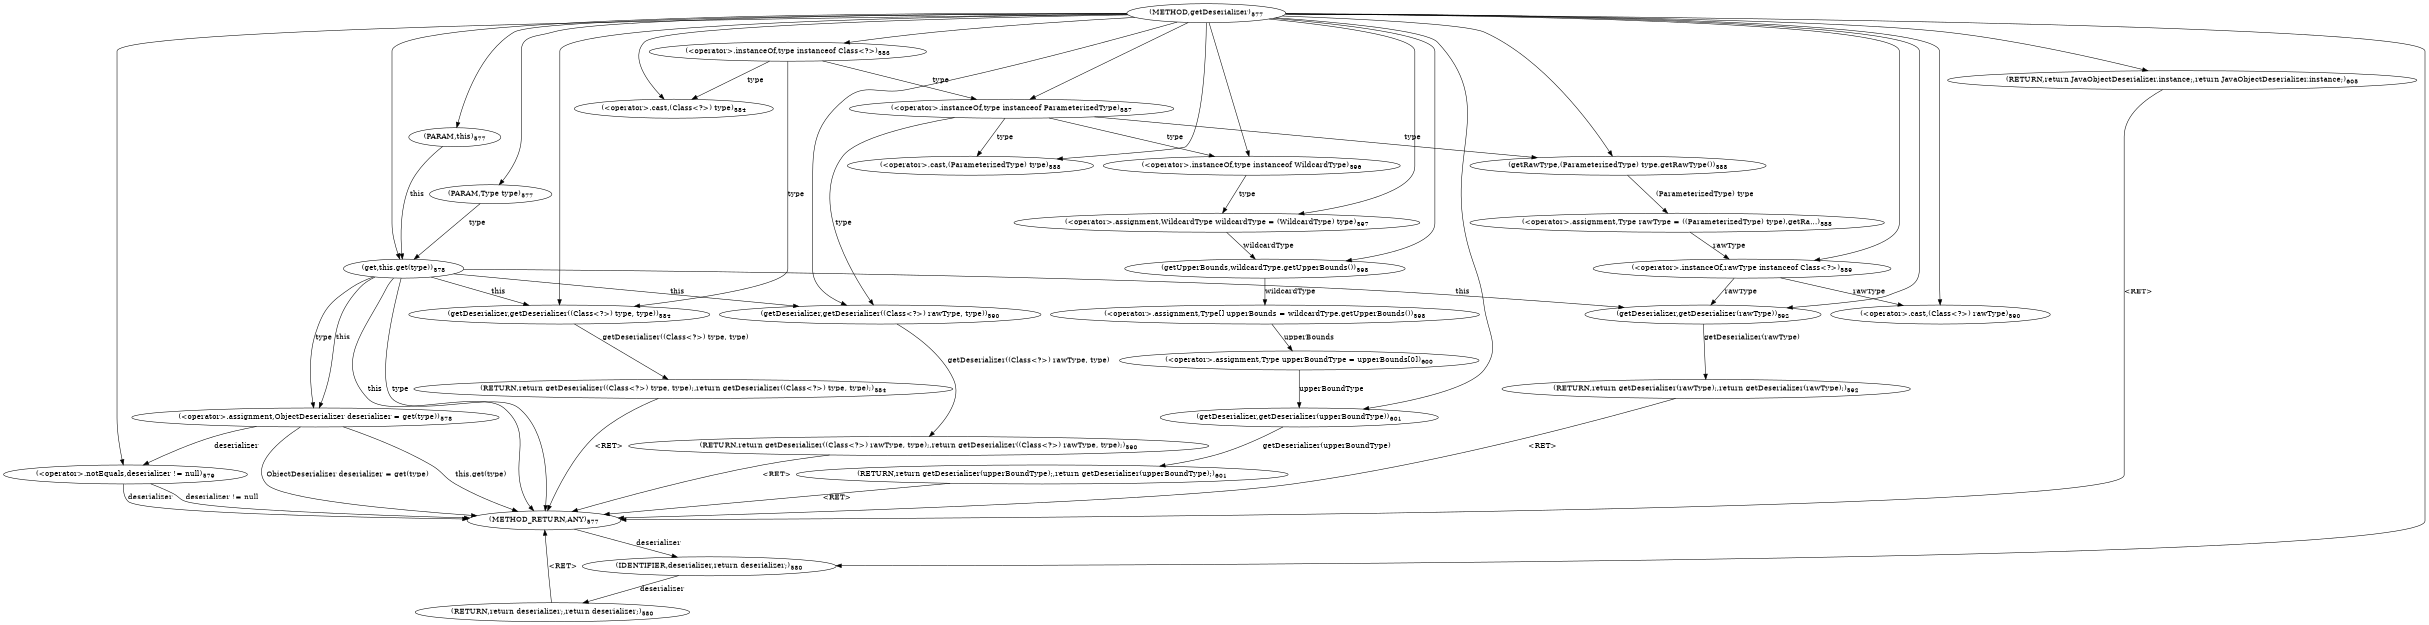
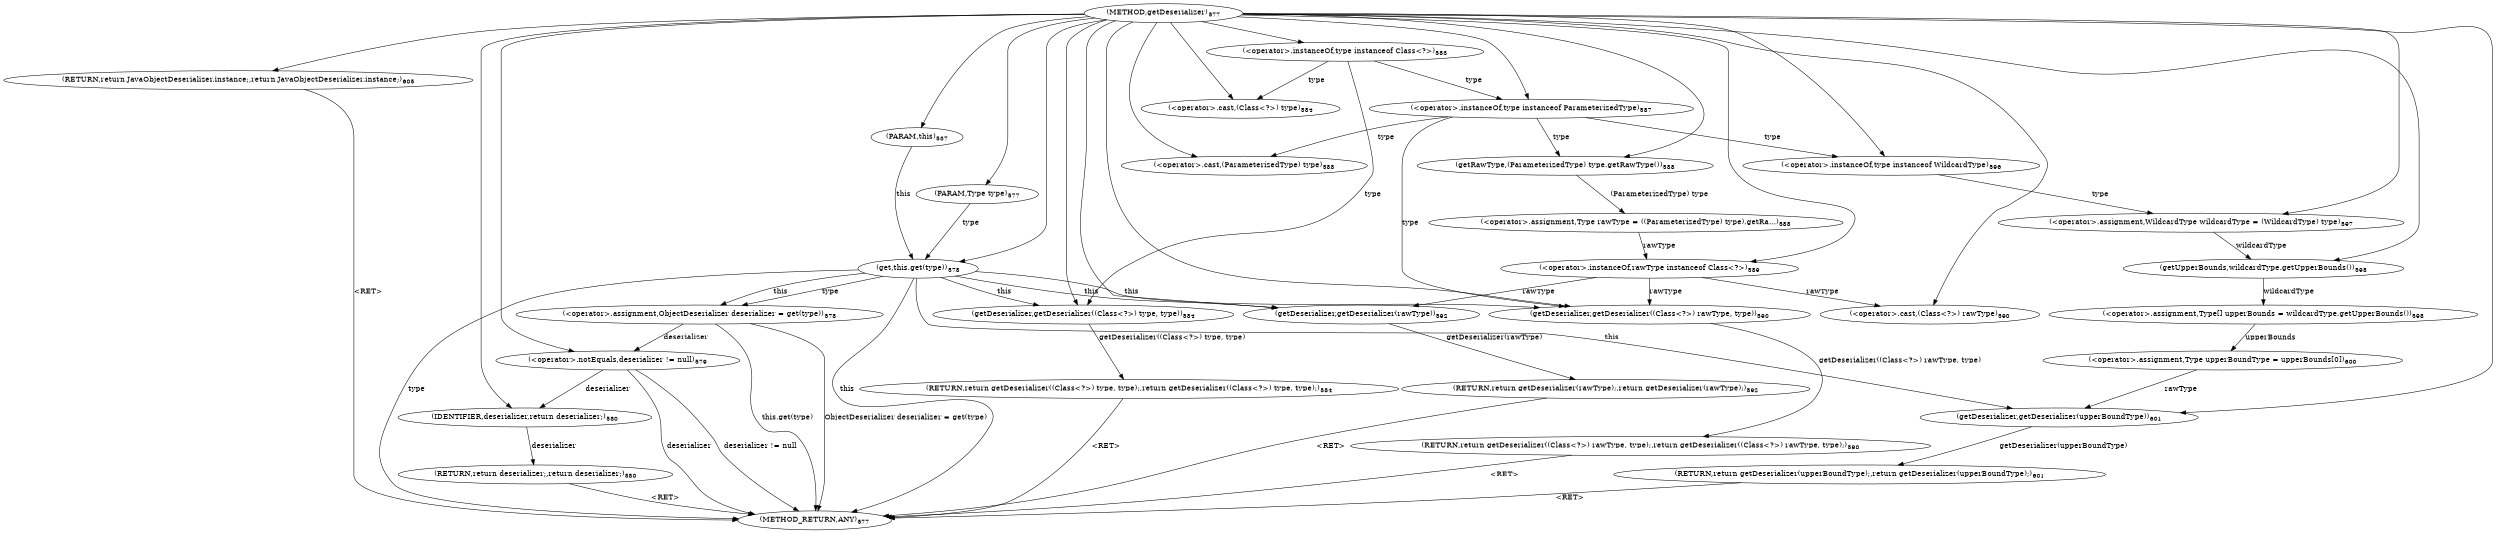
  digraph {
    n1 [label=<(METHOD,getDeserializer)<SUB>577</SUB>>]
-   n2 [label=<(PARAM,this)<SUB>577</SUB>>]
+   n2 [label=<(PARAM,this)<SUB>537</SUB>>]
    n3 [label=<(PARAM,Type type)<SUB>577</SUB>>]
    n4 [label=<(RETURN,return JavaObjectDeserializer.instance;,return JavaObjectDeserializer.instance;)<SUB>605</SUB>>]
    n5 [label=<(&lt;operator&gt;.notEquals,deserializer != null)<SUB>579</SUB>>]
    n6 [label=<(&lt;operator&gt;.instanceOf,type instanceof Class&lt;?&gt;)<SUB>583</SUB>>]
    n7 [label=<(&lt;operator&gt;.instanceOf,type instanceof ParameterizedType)<SUB>587</SUB>>]
    n8 [label=<(&lt;operator&gt;.instanceOf,type instanceof WildcardType)<SUB>596</SUB>>]
    n9 [label=<(get,this.get(type))<SUB>578</SUB>>]
    n10 [label=<(&lt;operator&gt;.assignment,WildcardType wildcardType = (WildcardType) type)<SUB>597</SUB>>]
    n11 [label=<(IDENTIFIER,deserializer,return deserializer;)<SUB>580</SUB>>]
    n12 [label=<(getDeserializer,getDeserializer((Class&lt;?&gt;) type, type))<SUB>584</SUB>>]
    n13 [label=<(&lt;operator&gt;.instanceOf,rawType instanceof Class&lt;?&gt;)<SUB>589</SUB>>]
    n14 [label=<(getRawType,(ParameterizedType) type.getRawType())<SUB>588</SUB>>]
    n15 [label=<(getUpperBounds,wildcardType.getUpperBounds())<SUB>598</SUB>>]
    n16 [label=<(&lt;operator&gt;.cast,(Class&lt;?&gt;) type)<SUB>584</SUB>>]
    n17 [label=<(&lt;operator&gt;.cast,(ParameterizedType) type)<SUB>588</SUB>>]
    n18 [label=<(getDeserializer,getDeserializer((Class&lt;?&gt;) rawType, type))<SUB>590</SUB>>]
    n19 [label=<(getDeserializer,getDeserializer(upperBoundType))<SUB>601</SUB>>]
    n20 [label=<(getDeserializer,getDeserializer(rawType))<SUB>592</SUB>>]
    n21 [label=<(&lt;operator&gt;.cast,(Class&lt;?&gt;) rawType)<SUB>590</SUB>>]
    n22 [label=<(METHOD_RETURN,ANY)<SUB>577</SUB>>]
    n23 [label=<(&lt;operator&gt;.assignment,ObjectDeserializer deserializer = get(type))<SUB>578</SUB>>]
    n24 [label=<(RETURN,return deserializer;,return deserializer;)<SUB>580</SUB>>]
    n25 [label=<(RETURN,return getDeserializer((Class&lt;?&gt;) type, type);,return getDeserializer((Class&lt;?&gt;) type, type);)<SUB>584</SUB>>]
    n26 [label=<(&lt;operator&gt;.assignment,Type rawType = ((ParameterizedType) type).getRa...)<SUB>588</SUB>>]
    n27 [label=<(&lt;operator&gt;.assignment,Type[] upperBounds = wildcardType.getUpperBounds())<SUB>598</SUB>>]
    n28 [label=<(RETURN,return getDeserializer((Class&lt;?&gt;) rawType, type);,return getDeserializer((Class&lt;?&gt;) rawType, type);)<SUB>590</SUB>>]
    n29 [label=<(RETURN,return getDeserializer(upperBoundType);,return getDeserializer(upperBoundType);)<SUB>601</SUB>>]
    n30 [label=<(RETURN,return getDeserializer(rawType);,return getDeserializer(rawType);)<SUB>592</SUB>>]
    n31 [label=<(&lt;operator&gt;.assignment,Type upperBoundType = upperBounds[0])<SUB>600</SUB>>]
    n1 -> n2
    n1 -> n3
    n1 -> n4
    n1 -> n5
    n1 -> n6
    n1 -> n7
    n1 -> n8
    n1 -> n9
    n1 -> n10
    n1 -> n11
    n1 -> n12
    n1 -> n13
    n1 -> n14
    n1 -> n15
    n1 -> n16
    n1 -> n17
    n1 -> n18
    n1 -> n19
    n1 -> n20
    n1 -> n21
    n2 -> n9 [label=this]
    n3 -> n9 [label=type]
    n4 -> n22 [label="&lt;RET&gt;"]
-   n22 -> n11 [label=deserializer]
+   n5 -> n11 [label=deserializer]
    n5 -> n22 [label=deserializer]
    n5 -> n22 [label="deserializer != null"]
    n6 -> n7 [label=type]
    n6 -> n12 [label=type]
    n6 -> n16 [label=type]
    n7 -> n8 [label=type]
    n7 -> n14 [label=type]
    n7 -> n17 [label=type]
    n7 -> n18 [label=type]
    n8 -> n10 [label=type]
    n9 -> n12 [label=this]
    n9 -> n18 [label=this]
+   n9 -> n19 [label=this]
    n9 -> n20 [label=this]
    n9 -> n22 [label=this]
    n9 -> n22 [label=type]
    n9 -> n23 [label=this]
    n9 -> n23 [label=type]
    n10 -> n15 [label=wildcardType]
    n11 -> n24 [label=deserializer]
    n12 -> n25 [label="getDeserializer((Class&lt;?&gt;) type, type)"]
+   n13 -> n18 [label=rawType]
    n13 -> n20 [label=rawType]
    n13 -> n21 [label=rawType]
    n14 -> n26 [label="(ParameterizedType) type"]
    n15 -> n27 [label=wildcardType]
    n18 -> n28 [label="getDeserializer((Class&lt;?&gt;) rawType, type)"]
    n19 -> n29 [label="getDeserializer(upperBoundType)"]
    n20 -> n30 [label="getDeserializer(rawType)"]
    n23 -> n5 [label=deserializer]
    n23 -> n22 [label="this.get(type)"]
    n23 -> n22 [label="ObjectDeserializer deserializer = get(type)"]
    n24 -> n22 [label="&lt;RET&gt;"]
    n25 -> n22 [label="&lt;RET&gt;"]
    n26 -> n13 [label=rawType]
    n27 -> n31 [label=upperBounds]
    n28 -> n22 [label="&lt;RET&gt;"]
    n29 -> n22 [label="&lt;RET&gt;"]
    n30 -> n22 [label="&lt;RET&gt;"]
-   n31 -> n19 [label=upperBoundType]
+   n31 -> n19 [label=rawType]
  }
